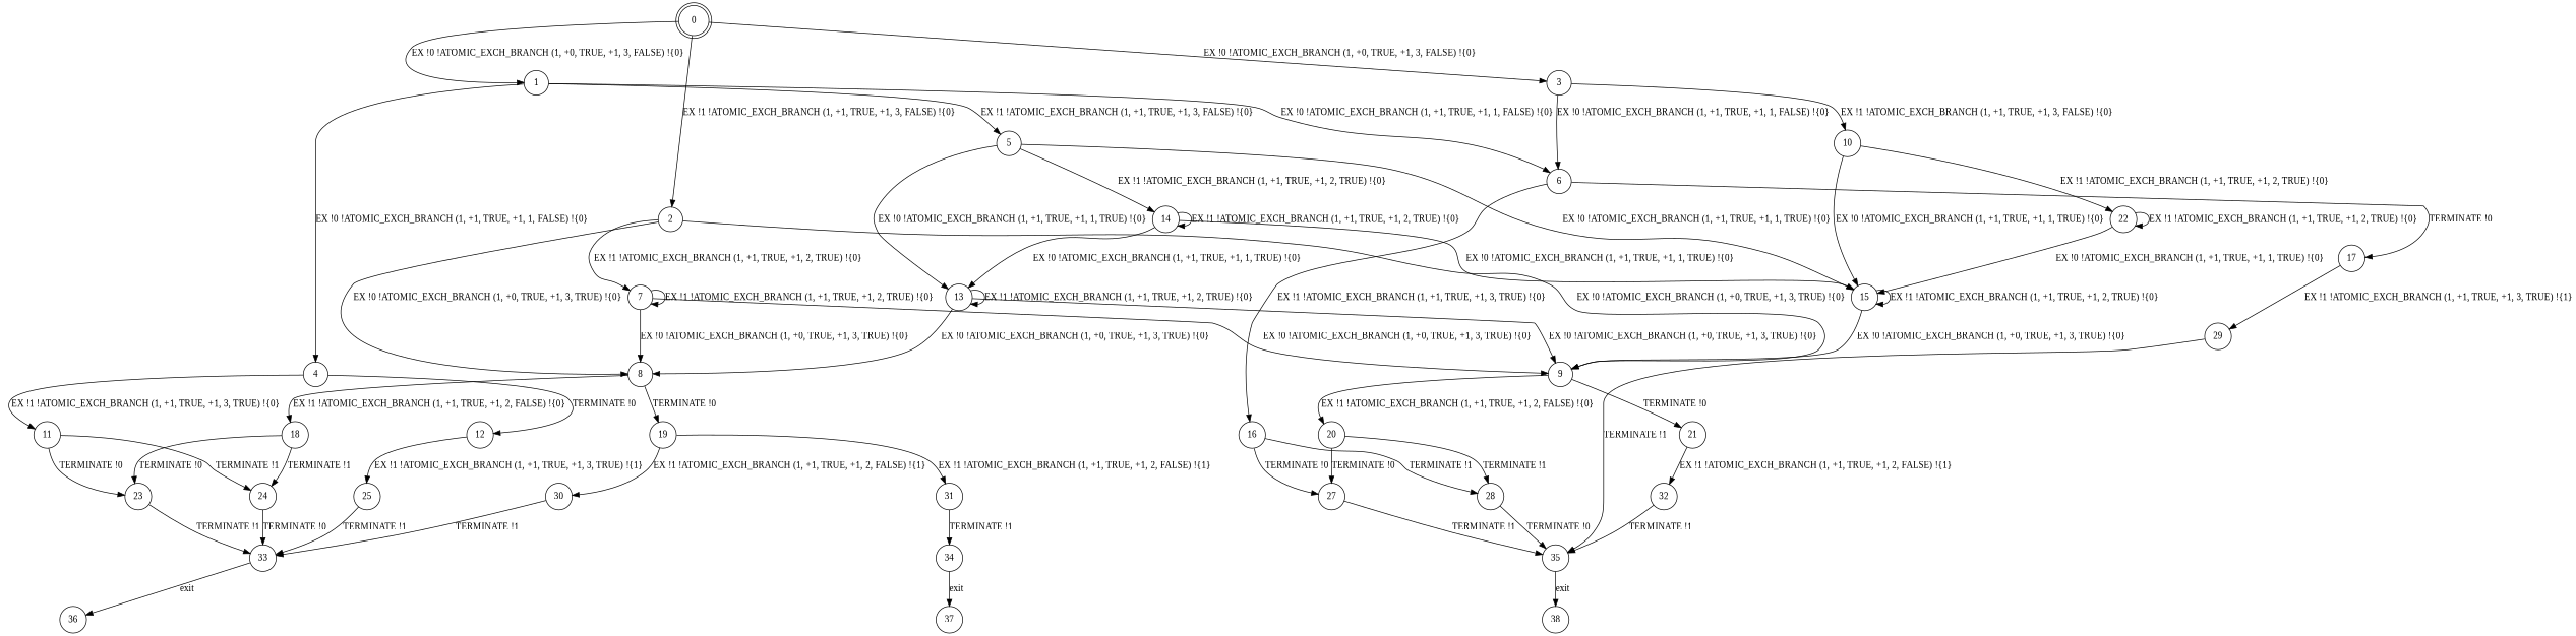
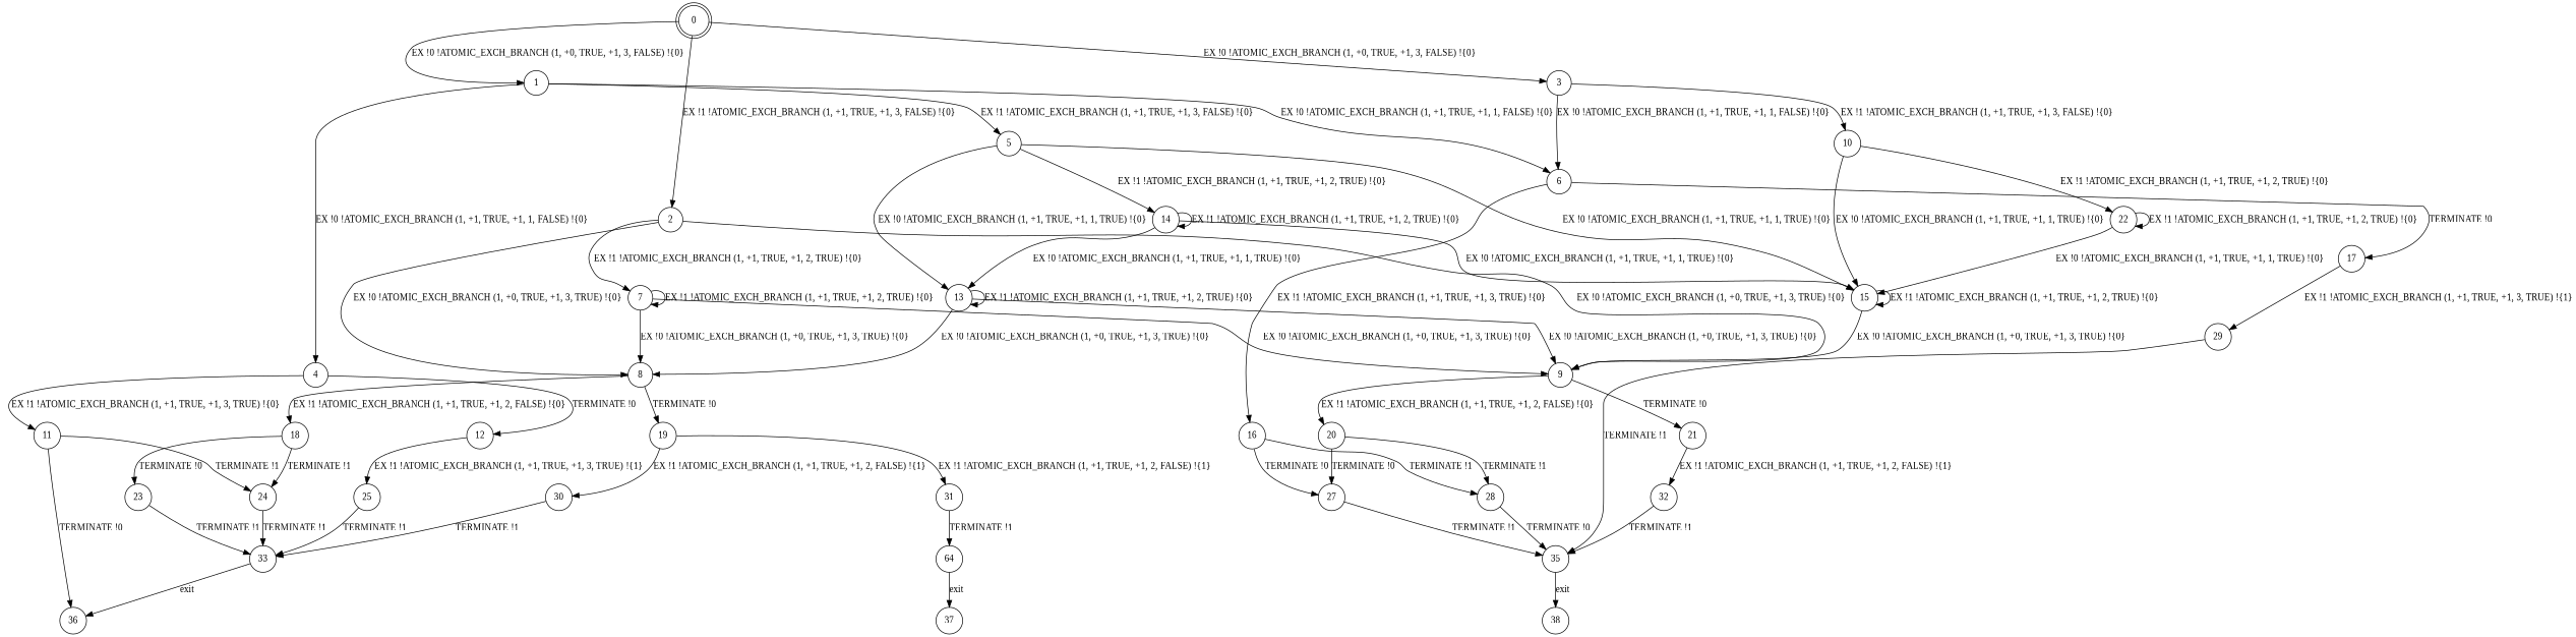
  digraph {
    fontname="Liberation Serif"
    node [fontname="Liberation Serif" shape=circle]
    edge [fontname="Liberation Serif"]
    0 [peripheries=2]
    1
    2
    3
    4
    5
    6
    7
    8
    9
    10
    11
    12
    13
    14
    15
    16
    17
    18
    19
    20
    21
    22
    23
    24
    25
    27
    28
    29
    30
    31
    32
    33
    35
-   34
+   34 [label=64]
    36
    37
    38
    0 -> 1 [label="EX !0 !ATOMIC_EXCH_BRANCH (1, +0, TRUE, +1, 3, FALSE) !{0}"]
    0 -> 2 [label="EX !1 !ATOMIC_EXCH_BRANCH (1, +1, TRUE, +1, 3, FALSE) !{0}"]
    0 -> 3 [label="EX !0 !ATOMIC_EXCH_BRANCH (1, +0, TRUE, +1, 3, FALSE) !{0}"]
    1 -> 4 [label="EX !0 !ATOMIC_EXCH_BRANCH (1, +1, TRUE, +1, 1, FALSE) !{0}"]
    1 -> 5 [label="EX !1 !ATOMIC_EXCH_BRANCH (1, +1, TRUE, +1, 3, FALSE) !{0}"]
    1 -> 6 [label="EX !0 !ATOMIC_EXCH_BRANCH (1, +1, TRUE, +1, 1, FALSE) !{0}"]
    2 -> 7 [label="EX !1 !ATOMIC_EXCH_BRANCH (1, +1, TRUE, +1, 2, TRUE) !{0}"]
    2 -> 8 [label="EX !0 !ATOMIC_EXCH_BRANCH (1, +0, TRUE, +1, 3, TRUE) !{0}"]
    2 -> 9 [label="EX !0 !ATOMIC_EXCH_BRANCH (1, +0, TRUE, +1, 3, TRUE) !{0}"]
    3 -> 6 [label="EX !0 !ATOMIC_EXCH_BRANCH (1, +1, TRUE, +1, 1, FALSE) !{0}"]
    3 -> 10 [label="EX !1 !ATOMIC_EXCH_BRANCH (1, +1, TRUE, +1, 3, FALSE) !{0}"]
    4 -> 11 [label="EX !1 !ATOMIC_EXCH_BRANCH (1, +1, TRUE, +1, 3, TRUE) !{0}"]
    4 -> 12 [label="TERMINATE !0"]
    5 -> 13 [label="EX !0 !ATOMIC_EXCH_BRANCH (1, +1, TRUE, +1, 1, TRUE) !{0}"]
    5 -> 14 [label="EX !1 !ATOMIC_EXCH_BRANCH (1, +1, TRUE, +1, 2, TRUE) !{0}"]
    5 -> 15 [label="EX !0 !ATOMIC_EXCH_BRANCH (1, +1, TRUE, +1, 1, TRUE) !{0}"]
    6 -> 16 [label="EX !1 !ATOMIC_EXCH_BRANCH (1, +1, TRUE, +1, 3, TRUE) !{0}"]
    6 -> 17 [label="TERMINATE !0"]
    7 -> 7 [label="EX !1 !ATOMIC_EXCH_BRANCH (1, +1, TRUE, +1, 2, TRUE) !{0}"]
    7 -> 8 [label="EX !0 !ATOMIC_EXCH_BRANCH (1, +0, TRUE, +1, 3, TRUE) !{0}"]
    7 -> 9 [label="EX !0 !ATOMIC_EXCH_BRANCH (1, +0, TRUE, +1, 3, TRUE) !{0}"]
    8 -> 18 [label="EX !1 !ATOMIC_EXCH_BRANCH (1, +1, TRUE, +1, 2, FALSE) !{0}"]
    8 -> 19 [label="TERMINATE !0"]
    9 -> 20 [label="EX !1 !ATOMIC_EXCH_BRANCH (1, +1, TRUE, +1, 2, FALSE) !{0}"]
    9 -> 21 [label="TERMINATE !0"]
    10 -> 15 [label="EX !0 !ATOMIC_EXCH_BRANCH (1, +1, TRUE, +1, 1, TRUE) !{0}"]
    10 -> 22 [label="EX !1 !ATOMIC_EXCH_BRANCH (1, +1, TRUE, +1, 2, TRUE) !{0}"]
-   11 -> 23 [label="TERMINATE !0"]
+   11 -> 36 [label="TERMINATE !0"]
    11 -> 24 [label="TERMINATE !1"]
    12 -> 25 [label="EX !1 !ATOMIC_EXCH_BRANCH (1, +1, TRUE, +1, 3, TRUE) !{1}"]
    13 -> 8 [label="EX !0 !ATOMIC_EXCH_BRANCH (1, +0, TRUE, +1, 3, TRUE) !{0}"]
    13 -> 9 [label="EX !0 !ATOMIC_EXCH_BRANCH (1, +0, TRUE, +1, 3, TRUE) !{0}"]
    13 -> 13 [label="EX !1 !ATOMIC_EXCH_BRANCH (1, +1, TRUE, +1, 2, TRUE) !{0}"]
    14 -> 13 [label="EX !0 !ATOMIC_EXCH_BRANCH (1, +1, TRUE, +1, 1, TRUE) !{0}"]
    14 -> 14 [label="EX !1 !ATOMIC_EXCH_BRANCH (1, +1, TRUE, +1, 2, TRUE) !{0}"]
    14 -> 15 [label="EX !0 !ATOMIC_EXCH_BRANCH (1, +1, TRUE, +1, 1, TRUE) !{0}"]
    15 -> 9 [label="EX !0 !ATOMIC_EXCH_BRANCH (1, +0, TRUE, +1, 3, TRUE) !{0}"]
    15 -> 15 [label="EX !1 !ATOMIC_EXCH_BRANCH (1, +1, TRUE, +1, 2, TRUE) !{0}"]
    16 -> 27 [label="TERMINATE !0"]
    16 -> 28 [label="TERMINATE !1"]
    17 -> 29 [label="EX !1 !ATOMIC_EXCH_BRANCH (1, +1, TRUE, +1, 3, TRUE) !{1}"]
    18 -> 23 [label="TERMINATE !0"]
    18 -> 24 [label="TERMINATE !1"]
    19 -> 30 [label="EX !1 !ATOMIC_EXCH_BRANCH (1, +1, TRUE, +1, 2, FALSE) !{1}"]
    19 -> 31 [label="EX !1 !ATOMIC_EXCH_BRANCH (1, +1, TRUE, +1, 2, FALSE) !{1}"]
    20 -> 27 [label="TERMINATE !0"]
    20 -> 28 [label="TERMINATE !1"]
    21 -> 32 [label="EX !1 !ATOMIC_EXCH_BRANCH (1, +1, TRUE, +1, 2, FALSE) !{1}"]
    22 -> 15 [label="EX !0 !ATOMIC_EXCH_BRANCH (1, +1, TRUE, +1, 1, TRUE) !{0}"]
    22 -> 22 [label="EX !1 !ATOMIC_EXCH_BRANCH (1, +1, TRUE, +1, 2, TRUE) !{0}"]
    23 -> 33 [label="TERMINATE !1"]
-   24 -> 33 [label="TERMINATE !0"]
+   24 -> 33 [label="TERMINATE !1"]
    25 -> 33 [label="TERMINATE !1"]
    27 -> 35 [label="TERMINATE !1"]
    28 -> 35 [label="TERMINATE !0"]
    29 -> 35 [label="TERMINATE !1"]
    30 -> 33 [label="TERMINATE !1"]
    31 -> 34 [label="TERMINATE !1"]
    32 -> 35 [label="TERMINATE !1"]
    33 -> 36 [label=exit]
    35 -> 38 [label=exit]
    34 -> 37 [label=exit]
  }
